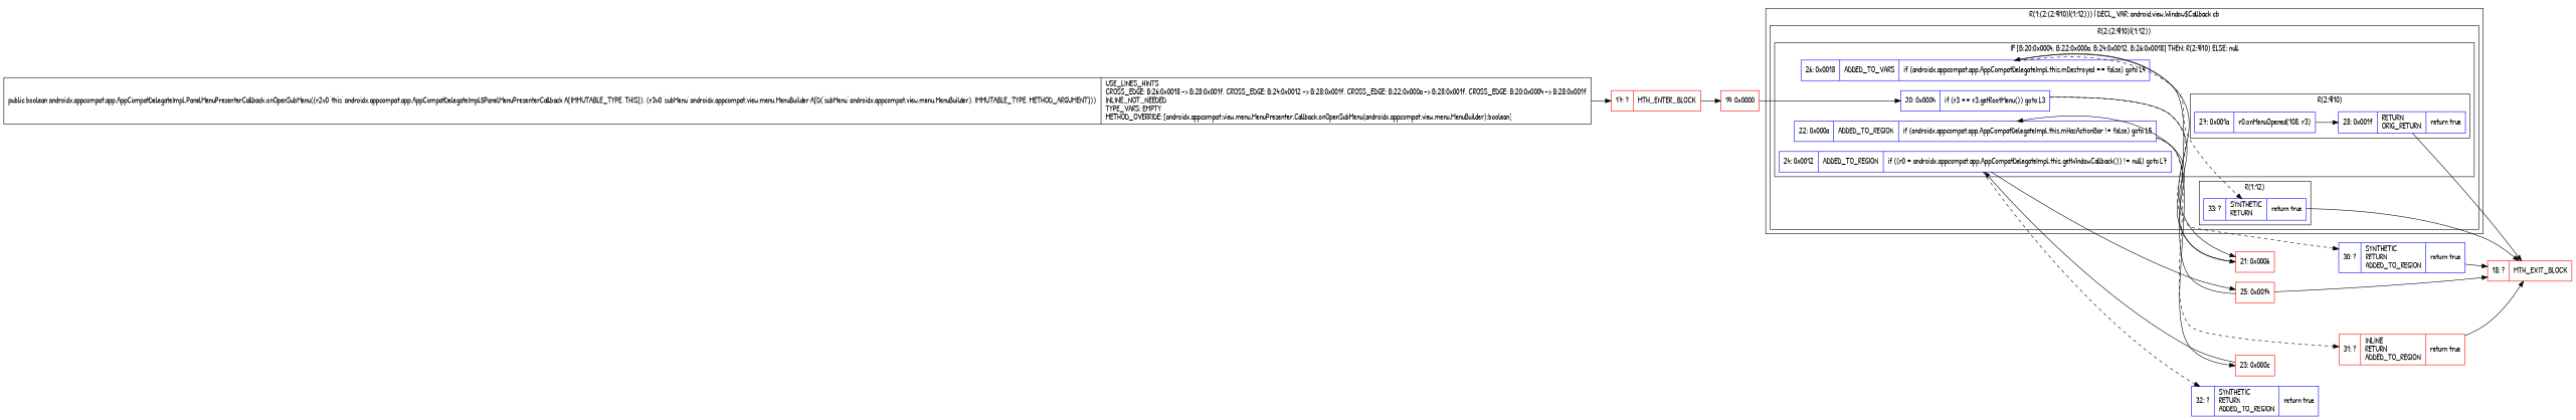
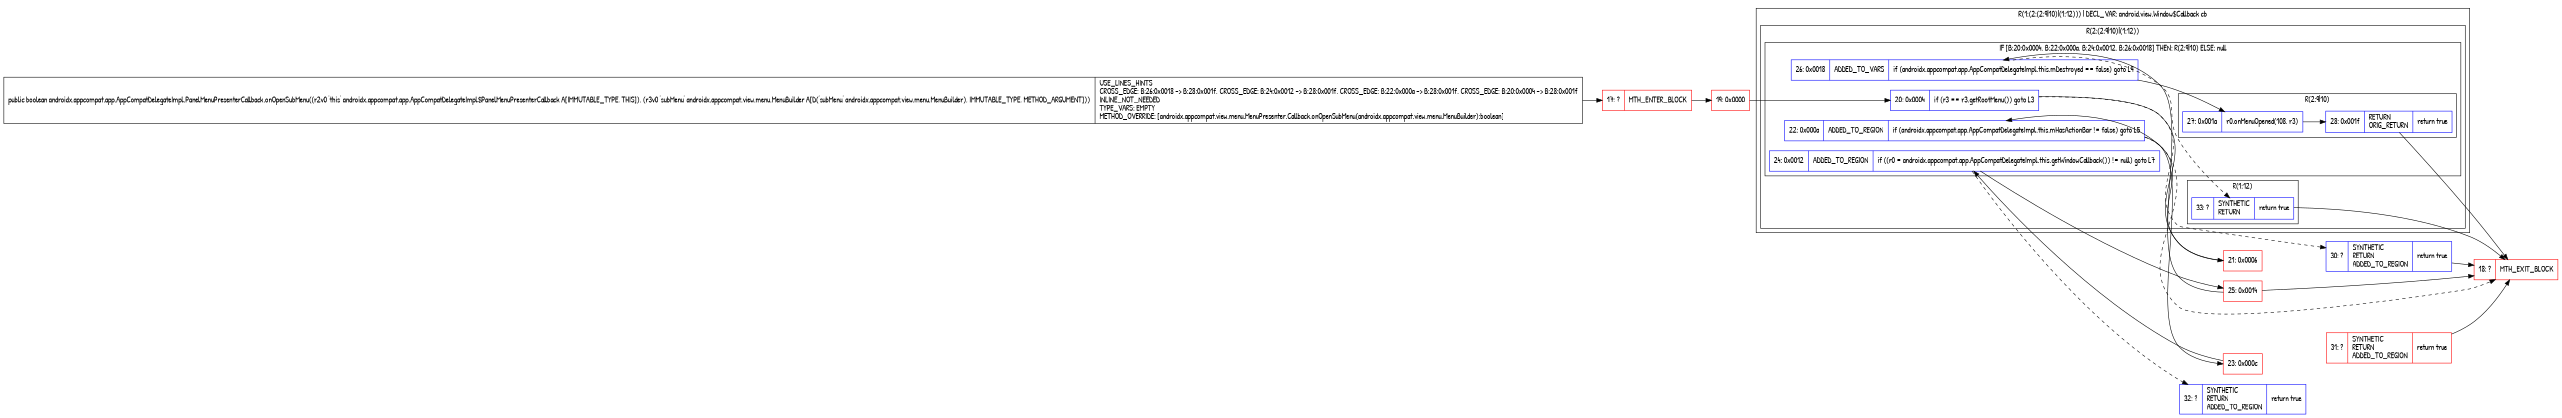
  digraph {
    fontname="Patrick Hand"
    rankdir=LR
    node [color=blue fontname="Patrick Hand" shape=record]
    edge [fontname="Patrick Hand"]
    n1 [label="{27\:\ 0x001a|r0.onMenuOpened(108, r3)\l}"]
    n2 [label="{28\:\ 0x001f|RETURN\lORIG_RETURN\l|return true\l}"]
    n3 [label="{20\:\ 0x0004|if (r3 == r3.getRootMenu()) goto L3\l}"]
    n4 [label="{22\:\ 0x000a|ADDED_TO_REGION\l|if (androidx.appcompat.app.AppCompatDelegateImpl.this.mHasActionBar != false) goto L5\l}"]
    n5 [label="{24\:\ 0x0012|ADDED_TO_REGION\l|if ((r0 = androidx.appcompat.app.AppCompatDelegateImpl.this.getWindowCallback()) != null) goto L7\l}"]
    n6 [label="{26\:\ 0x0018|ADDED_TO_VARS\l|if (androidx.appcompat.app.AppCompatDelegateImpl.this.mDestroyed == false) goto L9\l}"]
    n7 [label="{33\:\ ?|SYNTHETIC\lRETURN\l|return true\l}"]
    n8 [color=red label="{18\:\ ?|MTH_EXIT_BLOCK\l}"]
    n9 [color=red label="{21\:\ 0x0006}"]
    n10 [label="{30\:\ ?|SYNTHETIC\lRETURN\lADDED_TO_REGION\l|return true\l}"]
    n11 [color=red label="{23\:\ 0x000c}"]
-   n12 [color=red label="{31\:\ ?|INLINE\lRETURN\lADDED_TO_REGION\l|return true\l}"]
+   n12 [color=red label="{31\:\ ?|SYNTHETIC\lRETURN\lADDED_TO_REGION\l|return true\l}"]
    n13 [color=red label="{25\:\ 0x0014}"]
    n14 [label="{32\:\ ?|SYNTHETIC\lRETURN\lADDED_TO_REGION\l|return true\l}"]
    n15 [color=red label="{17\:\ ?|MTH_ENTER_BLOCK\l}"]
    n16 [color=red label="{19\:\ 0x0000}"]
    n17 [label="{public boolean androidx.appcompat.app.AppCompatDelegateImpl.PanelMenuPresenterCallback.onOpenSubMenu((r2v0 'this' androidx.appcompat.app.AppCompatDelegateImpl$PanelMenuPresenterCallback A[IMMUTABLE_TYPE, THIS]), (r3v0 'subMenu' androidx.appcompat.view.menu.MenuBuilder A[D('subMenu' androidx.appcompat.view.menu.MenuBuilder), IMMUTABLE_TYPE, METHOD_ARGUMENT]))  | USE_LINES_HINTS\lCROSS_EDGE: B:26:0x0018 \-\> B:28:0x001f, CROSS_EDGE: B:24:0x0012 \-\> B:28:0x001f, CROSS_EDGE: B:22:0x000a \-\> B:28:0x001f, CROSS_EDGE: B:20:0x0004 \-\> B:28:0x001f\lINLINE_NOT_NEEDED\lTYPE_VARS: EMPTY\lMETHOD_OVERRIDE: [androidx.appcompat.view.menu.MenuPresenter.Callback.onOpenSubMenu(androidx.appcompat.view.menu.MenuBuilder):boolean]\l}" color=""]
    subgraph cluster_1 {
      label="R(1:(2:(2:9|10)|(1:12))) | DECL_VAR: android.view.Window$Callback cb\l"
      subgraph cluster_2 {
        label="R(2:(2:9|10)|(1:12))"
        subgraph cluster_3 {
          label="IF [B:20:0x0004, B:22:0x000a, B:24:0x0012, B:26:0x0018] THEN: R(2:9|10) ELSE: null"
          n3
          n4
          n5
          n6
          subgraph cluster_4 {
            label="R(2:9|10)"
            n1
            n2
          }
        }
        subgraph cluster_5 {
          label="R(1:12)"
          n7
        }
      }
    }
    n1 -> n2
    n2 -> n8
    n3 -> n9
    n3 -> n10 [style=dashed]
    n4 -> n11
-   n4 -> n12 [style=dashed]
+   n4 -> n8 [style=dashed]
    n5 -> n13
    n5 -> n14 [style=dashed]
-   n6 -> n9
+   n6 -> n1
    n6 -> n7 [style=dashed]
    n7 -> n8
    n9 -> n4
    n10 -> n8
    n11 -> n5
    n12 -> n8
    n13 -> n6
    n13 -> n8
    n15 -> n16
    n16 -> n3
    n17 -> n15
  }
